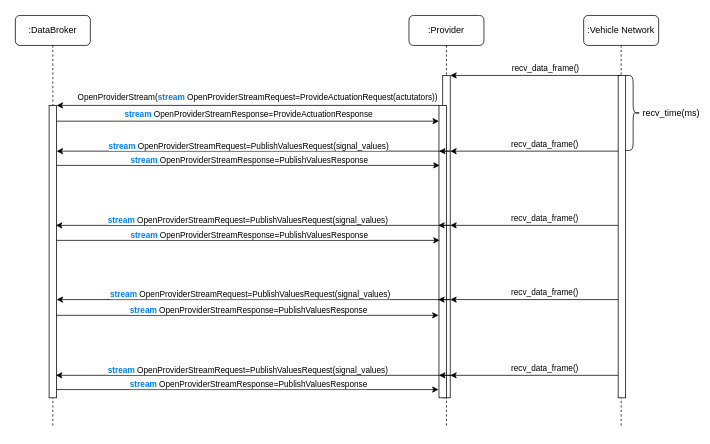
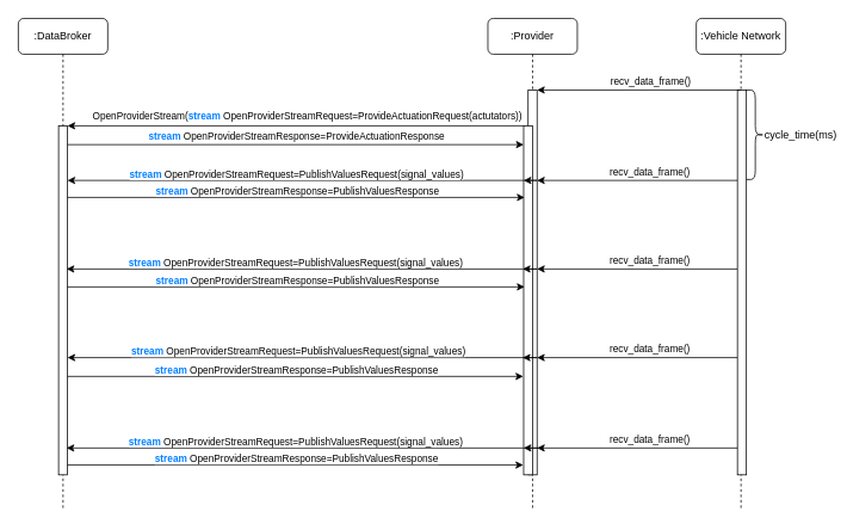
  <mxCell id="0" />
  <mxCell id="1" parent="0" />
  <mxCell id="2" value=":DataBroker" style="shape=umlLifeline;perimeter=lifelinePerimeter;whiteSpace=wrap;html=1;container=1;collapsible=0;recursiveResize=0;outlineConnect=0;rounded=1;" parent="1" vertex="1"><mxGeometry x="20" y="20" width="100" height="550" as="geometry" /></mxCell>
  <mxCell id="3" value="" style="html=1;points=[[0,0,0,0,5],[0,1,0,0,-5],[1,0,0,0,5],[1,1,0,0,-5]];perimeter=orthogonalPerimeter;outlineConnect=0;targetShapes=umlLifeline;portConstraint=eastwest;newEdgeStyle={&quot;curved&quot;:0,&quot;rounded&quot;:0};" parent="2" vertex="1"><mxGeometry x="45" y="120" width="10" height="390" as="geometry" /></mxCell>
  <mxCell id="4" value=":Provider" style="shape=umlLifeline;perimeter=lifelinePerimeter;whiteSpace=wrap;html=1;container=1;collapsible=0;recursiveResize=0;outlineConnect=0;rounded=1;" parent="1" vertex="1"><mxGeometry x="545" y="20" width="100" height="550" as="geometry" /></mxCell>
  <mxCell id="5" value="" style="html=1;points=[[0,0,0,0,5],[0,1,0,0,-5],[1,0,0,0,5],[1,1,0,0,-5]];perimeter=orthogonalPerimeter;outlineConnect=0;targetShapes=umlLifeline;portConstraint=eastwest;newEdgeStyle={&quot;curved&quot;:0,&quot;rounded&quot;:0};" parent="4" vertex="1"><mxGeometry x="45" y="80" width="10" height="430" as="geometry" /></mxCell>
  <mxCell id="6" value="" style="html=1;points=[[0,0,0,0,5],[0,1,0,0,-5],[1,0,0,0,5],[1,1,0,0,-5]];perimeter=orthogonalPerimeter;outlineConnect=0;targetShapes=umlLifeline;portConstraint=eastwest;newEdgeStyle={&quot;curved&quot;:0,&quot;rounded&quot;:0};" parent="4" vertex="1"><mxGeometry x="40" y="120" width="10" height="390" as="geometry" /></mxCell>
  <mxCell id="7" value="" style="endArrow=classic;html=1;rounded=0;" parent="4" edge="1"><mxGeometry relative="1" as="geometry"><mxPoint x="279" y="280" as="sourcePoint" /><mxPoint x="55" y="280" as="targetPoint" /></mxGeometry></mxCell>
  <mxCell id="8" value="recv_data_frame()" style="edgeLabel;resizable=0;html=1;;align=center;verticalAlign=middle;" parent="7" connectable="0" vertex="1"><mxGeometry relative="1" as="geometry"><mxPoint x="13" y="-10" as="offset" /></mxGeometry></mxCell>
  <mxCell id="9" value="" style="endArrow=classic;html=1;rounded=0;" parent="4" edge="1"><mxGeometry relative="1" as="geometry"><mxPoint x="279" y="379" as="sourcePoint" /><mxPoint x="55" y="379" as="targetPoint" /></mxGeometry></mxCell>
  <mxCell id="10" value="recv_data_frame()" style="edgeLabel;resizable=0;html=1;;align=center;verticalAlign=middle;" parent="9" connectable="0" vertex="1"><mxGeometry relative="1" as="geometry"><mxPoint x="13" y="-10" as="offset" /></mxGeometry></mxCell>
  <mxCell id="11" value="" style="endArrow=classic;html=1;rounded=0;" parent="4" edge="1"><mxGeometry width="50" height="50" relative="1" as="geometry"><mxPoint x="40.222" y="181" as="sourcePoint" /><mxPoint x="40.0" y="181" as="targetPoint" /><Array as="points"><mxPoint x="55" y="181" /></Array></mxGeometry></mxCell>
  <mxCell id="12" value=":Vehicle Network" style="shape=umlLifeline;perimeter=lifelinePerimeter;whiteSpace=wrap;html=1;container=1;collapsible=0;recursiveResize=0;outlineConnect=0;rounded=1;" parent="1" vertex="1"><mxGeometry x="778" y="20" width="100" height="550" as="geometry" /></mxCell>
  <mxCell id="13" value="" style="html=1;points=[[0,0,0,0,5],[0,1,0,0,-5],[1,0,0,0,5],[1,1,0,0,-5]];perimeter=orthogonalPerimeter;outlineConnect=0;targetShapes=umlLifeline;portConstraint=eastwest;newEdgeStyle={&quot;curved&quot;:0,&quot;rounded&quot;:0};" parent="12" vertex="1"><mxGeometry x="46" y="80" width="10" height="430" as="geometry" /></mxCell>
  <mxCell id="14" value="" style="shape=curlyBracket;whiteSpace=wrap;html=1;rounded=1;flipH=1;labelPosition=right;verticalLabelPosition=middle;align=left;verticalAlign=middle;" parent="12" vertex="1"><mxGeometry x="56" y="80" width="20" height="100" as="geometry" /></mxCell>
  <mxCell id="15" value="" style="endArrow=classic;html=1;rounded=0;" parent="1" edge="1"><mxGeometry relative="1" as="geometry"><mxPoint x="585" y="140" as="sourcePoint" /><mxPoint x="75" y="140" as="targetPoint" /></mxGeometry></mxCell>
  <mxCell id="16" value="OpenProviderStream(&lt;b&gt;&lt;font color=&quot;#007fff&quot;&gt;stream&lt;/font&gt;&lt;/b&gt;&amp;nbsp;OpenProviderStreamRequest=ProvideActuationRequest(actutators))" style="edgeLabel;resizable=0;html=1;;align=center;verticalAlign=middle;" parent="15" connectable="0" vertex="1"><mxGeometry relative="1" as="geometry"><mxPoint x="12" y="-12" as="offset" /></mxGeometry></mxCell>
  <mxCell id="17" value="" style="endArrow=classic;html=1;rounded=0;" parent="1" edge="1"><mxGeometry relative="1" as="geometry"><mxPoint x="75.035" y="161" as="sourcePoint" /><mxPoint x="585" y="161" as="targetPoint" /></mxGeometry></mxCell>
  <mxCell id="18" value="&lt;b&gt;&lt;font color=&quot;#007fff&quot;&gt;stream&lt;/font&gt;&lt;/b&gt;&amp;nbsp;OpenProviderStreamResponse=ProvideActuationResponse" style="edgeLabel;resizable=0;html=1;;align=center;verticalAlign=middle;" parent="17" connectable="0" vertex="1"><mxGeometry relative="1" as="geometry"><mxPoint y="-10" as="offset" /></mxGeometry></mxCell>
  <mxCell id="19" value="" style="endArrow=classic;html=1;rounded=0;" parent="1" edge="1"><mxGeometry relative="1" as="geometry"><mxPoint x="585" y="201" as="sourcePoint" /><mxPoint x="75" y="201" as="targetPoint" /></mxGeometry></mxCell>
  <mxCell id="20" value="&lt;b&gt;&lt;font color=&quot;#007fff&quot;&gt;stream&lt;/font&gt;&lt;/b&gt;&amp;nbsp;OpenProviderStreamRequest=PublishValuesRequest(signal_values)" style="edgeLabel;resizable=0;html=1;;align=center;verticalAlign=middle;" parent="19" connectable="0" vertex="1"><mxGeometry relative="1" as="geometry"><mxPoint y="-8" as="offset" /></mxGeometry></mxCell>
  <mxCell id="21" value="" style="endArrow=classic;html=1;rounded=0;" parent="1" edge="1"><mxGeometry relative="1" as="geometry"><mxPoint x="75" y="220" as="sourcePoint" /><mxPoint x="586" y="220" as="targetPoint" /></mxGeometry></mxCell>
  <mxCell id="22" value="&lt;b&gt;&lt;font color=&quot;#007fff&quot;&gt;stream&lt;/font&gt;&lt;/b&gt;&amp;nbsp;OpenProviderStreamResponse=PublishValuesResponse" style="edgeLabel;resizable=0;html=1;;align=center;verticalAlign=middle;" parent="21" connectable="0" vertex="1"><mxGeometry relative="1" as="geometry"><mxPoint y="-8" as="offset" /></mxGeometry></mxCell>
  <mxCell id="23" value="" style="endArrow=classic;html=1;rounded=0;" parent="1" source="12" edge="1"><mxGeometry relative="1" as="geometry"><mxPoint x="750" y="100" as="sourcePoint" /><mxPoint x="600" y="100" as="targetPoint" /></mxGeometry></mxCell>
  <mxCell id="24" value="recv_data_frame()" style="edgeLabel;resizable=0;html=1;;align=center;verticalAlign=middle;" parent="23" connectable="0" vertex="1"><mxGeometry relative="1" as="geometry"><mxPoint x="13" y="-10" as="offset" /></mxGeometry></mxCell>
  <mxCell id="25" value="" style="endArrow=classic;html=1;rounded=0;" parent="1" edge="1"><mxGeometry relative="1" as="geometry"><mxPoint x="584" y="300" as="sourcePoint" /><mxPoint x="74" y="300" as="targetPoint" /></mxGeometry></mxCell>
  <mxCell id="26" value="&lt;b&gt;&lt;font color=&quot;#007fff&quot;&gt;stream&lt;/font&gt;&lt;/b&gt;&amp;nbsp;OpenProviderStreamRequest=PublishValuesRequest(signal_values)" style="edgeLabel;resizable=0;html=1;;align=center;verticalAlign=middle;" parent="25" connectable="0" vertex="1"><mxGeometry relative="1" as="geometry"><mxPoint y="-8" as="offset" /></mxGeometry></mxCell>
  <mxCell id="27" value="" style="endArrow=classic;html=1;rounded=0;" parent="1" edge="1"><mxGeometry relative="1" as="geometry"><mxPoint x="75" y="320" as="sourcePoint" /><mxPoint x="586" y="320" as="targetPoint" /></mxGeometry></mxCell>
  <mxCell id="28" value="&lt;b&gt;&lt;font color=&quot;#007fff&quot;&gt;stream&lt;/font&gt;&lt;/b&gt;&amp;nbsp;OpenProviderStreamResponse=PublishValuesResponse" style="edgeLabel;resizable=0;html=1;;align=center;verticalAlign=middle;" parent="27" connectable="0" vertex="1"><mxGeometry relative="1" as="geometry"><mxPoint y="-8" as="offset" /></mxGeometry></mxCell>
  <mxCell id="29" value="" style="endArrow=classic;html=1;rounded=0;" parent="1" edge="1"><mxGeometry relative="1" as="geometry"><mxPoint x="75" y="420" as="sourcePoint" /><mxPoint x="584.5" y="420" as="targetPoint" /></mxGeometry></mxCell>
  <mxCell id="30" value="&lt;b&gt;&lt;font color=&quot;#007fff&quot;&gt;stream&lt;/font&gt;&lt;/b&gt;&amp;nbsp;OpenProviderStreamResponse=PublishValuesResponse" style="edgeLabel;resizable=0;html=1;;align=center;verticalAlign=middle;" parent="29" connectable="0" vertex="1"><mxGeometry relative="1" as="geometry"><mxPoint y="-8" as="offset" /></mxGeometry></mxCell>
  <mxCell id="31" value="" style="endArrow=classic;html=1;rounded=0;fontColor=default;labelBackgroundColor=default;fontStyle=0;curved=0;strokeWidth=1;" parent="1" edge="1"><mxGeometry relative="1" as="geometry"><mxPoint x="590" y="399" as="sourcePoint" /><mxPoint x="75" y="399" as="targetPoint" /></mxGeometry></mxCell>
  <mxCell id="32" value="&lt;b&gt;&lt;font color=&quot;#007fff&quot;&gt;stream&lt;/font&gt;&lt;/b&gt;&amp;nbsp;OpenProviderStreamRequest=PublishValuesRequest(signal_values)" style="edgeLabel;resizable=0;html=1;;align=center;verticalAlign=middle;" parent="31" connectable="0" vertex="1"><mxGeometry relative="1" as="geometry"><mxPoint y="-8" as="offset" /></mxGeometry></mxCell>
  <mxCell id="33" value="" style="endArrow=classic;html=1;rounded=0;" parent="1" edge="1"><mxGeometry relative="1" as="geometry"><mxPoint x="585" y="500" as="sourcePoint" /><mxPoint x="74" y="500" as="targetPoint" /></mxGeometry></mxCell>
  <mxCell id="34" value="&lt;b&gt;&lt;font color=&quot;#007fff&quot;&gt;stream&lt;/font&gt;&lt;/b&gt;&amp;nbsp;OpenProviderStreamRequest=PublishValuesRequest(signal_values)" style="edgeLabel;resizable=0;html=1;;align=center;verticalAlign=middle;" parent="33" connectable="0" vertex="1"><mxGeometry relative="1" as="geometry"><mxPoint y="-8" as="offset" /></mxGeometry></mxCell>
  <mxCell id="35" value="" style="endArrow=classic;html=1;rounded=0;" parent="1" edge="1"><mxGeometry relative="1" as="geometry"><mxPoint x="75" y="519" as="sourcePoint" /><mxPoint x="584.5" y="519" as="targetPoint" /></mxGeometry></mxCell>
  <mxCell id="36" value="&lt;b&gt;&lt;font color=&quot;#007fff&quot;&gt;stream&lt;/font&gt;&lt;/b&gt;&amp;nbsp;OpenProviderStreamResponse=PublishValuesResponse" style="edgeLabel;resizable=0;html=1;;align=center;verticalAlign=middle;" parent="35" connectable="0" vertex="1"><mxGeometry relative="1" as="geometry"><mxPoint y="-8" as="offset" /></mxGeometry></mxCell>
  <mxCell id="37" value="" style="endArrow=classic;html=1;rounded=0;" parent="1" edge="1"><mxGeometry relative="1" as="geometry"><mxPoint x="824" y="201" as="sourcePoint" /><mxPoint x="600" y="201" as="targetPoint" /></mxGeometry></mxCell>
  <mxCell id="38" value="recv_data_frame()" style="edgeLabel;resizable=0;html=1;;align=center;verticalAlign=middle;" parent="37" connectable="0" vertex="1"><mxGeometry relative="1" as="geometry"><mxPoint x="13" y="-10" as="offset" /></mxGeometry></mxCell>
  <mxCell id="39" value="" style="endArrow=classic;html=1;rounded=0;" parent="1" edge="1"><mxGeometry relative="1" as="geometry"><mxPoint x="824" y="500" as="sourcePoint" /><mxPoint x="600" y="500" as="targetPoint" /></mxGeometry></mxCell>
  <mxCell id="40" value="recv_data_frame()" style="edgeLabel;resizable=0;html=1;;align=center;verticalAlign=middle;" parent="39" connectable="0" vertex="1"><mxGeometry relative="1" as="geometry"><mxPoint x="13" y="-10" as="offset" /></mxGeometry></mxCell>
- <mxCell id="41" value="recv_time(ms)" style="text;html=1;align=center;verticalAlign=middle;whiteSpace=wrap;rounded=0;" parent="1" vertex="1"><mxGeometry x="865" y="135" width="60" height="30" as="geometry" /></mxCell>
+ <mxCell id="41" value="cycle_time(ms)" style="text;html=1;align=center;verticalAlign=middle;whiteSpace=wrap;rounded=0;" parent="1" vertex="1"><mxGeometry x="865" y="135" width="60" height="30" as="geometry" /></mxCell>
  <mxCell id="42" value="" style="endArrow=classic;html=1;rounded=0;" parent="1" edge="1"><mxGeometry width="50" height="50" relative="1" as="geometry"><mxPoint x="584.222" y="300" as="sourcePoint" /><mxPoint x="584" y="300" as="targetPoint" /><Array as="points"><mxPoint x="600" y="300" /></Array></mxGeometry></mxCell>
  <mxCell id="43" value="" style="endArrow=classic;html=1;rounded=0;" parent="1" edge="1"><mxGeometry width="50" height="50" relative="1" as="geometry"><mxPoint x="584.222" y="399" as="sourcePoint" /><mxPoint x="584" y="399" as="targetPoint" /><Array as="points"><mxPoint x="600" y="399" /></Array></mxGeometry></mxCell>
  <mxCell id="44" value="" style="endArrow=classic;html=1;rounded=0;" parent="1" edge="1"><mxGeometry width="50" height="50" relative="1" as="geometry"><mxPoint x="585.222" y="500" as="sourcePoint" /><mxPoint x="585" y="500" as="targetPoint" /><Array as="points"><mxPoint x="601" y="500" /></Array></mxGeometry></mxCell>
